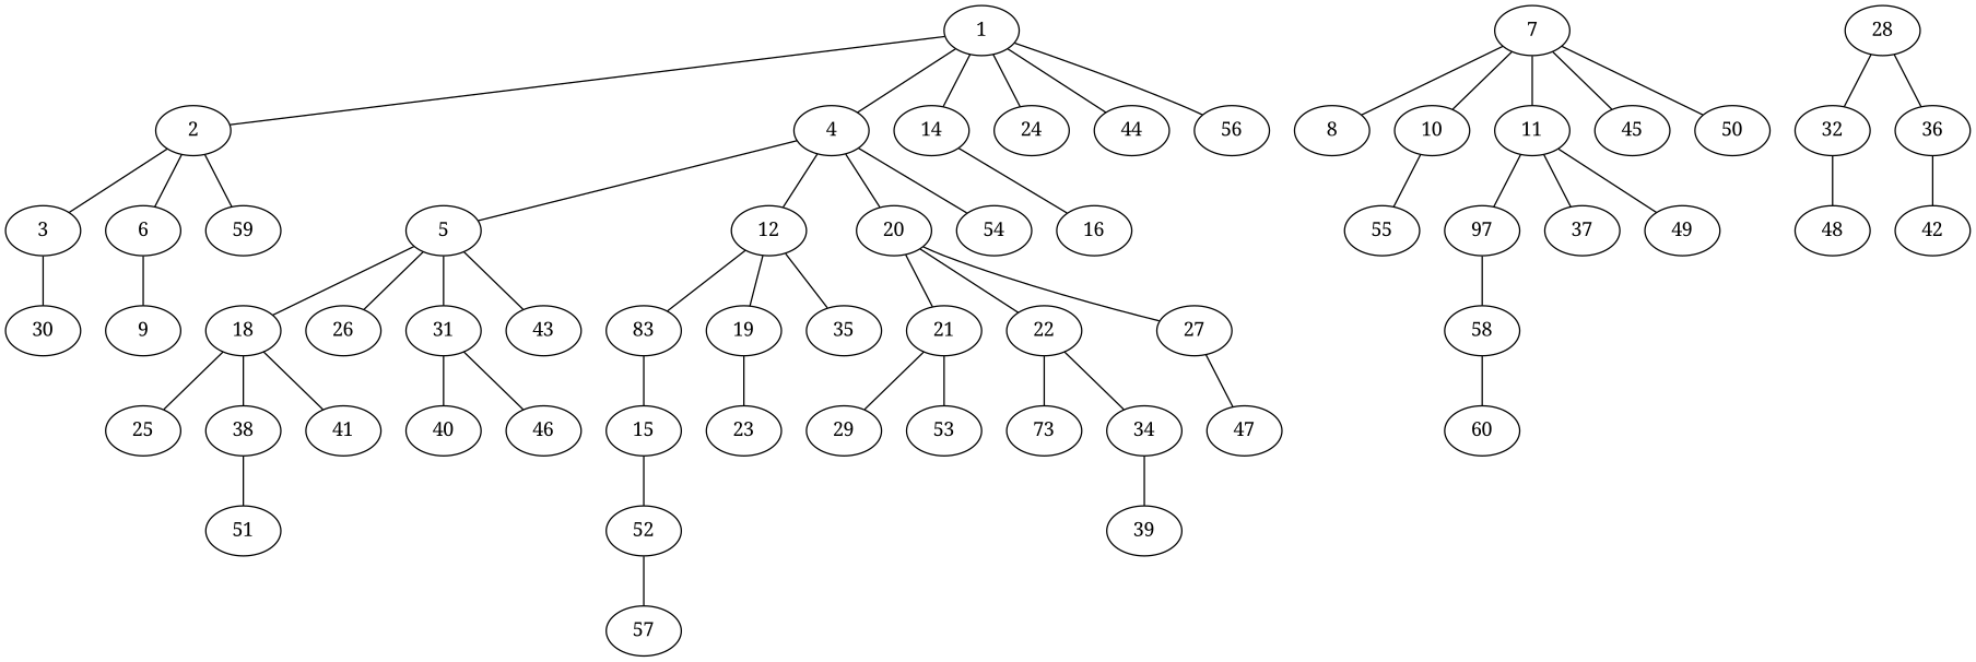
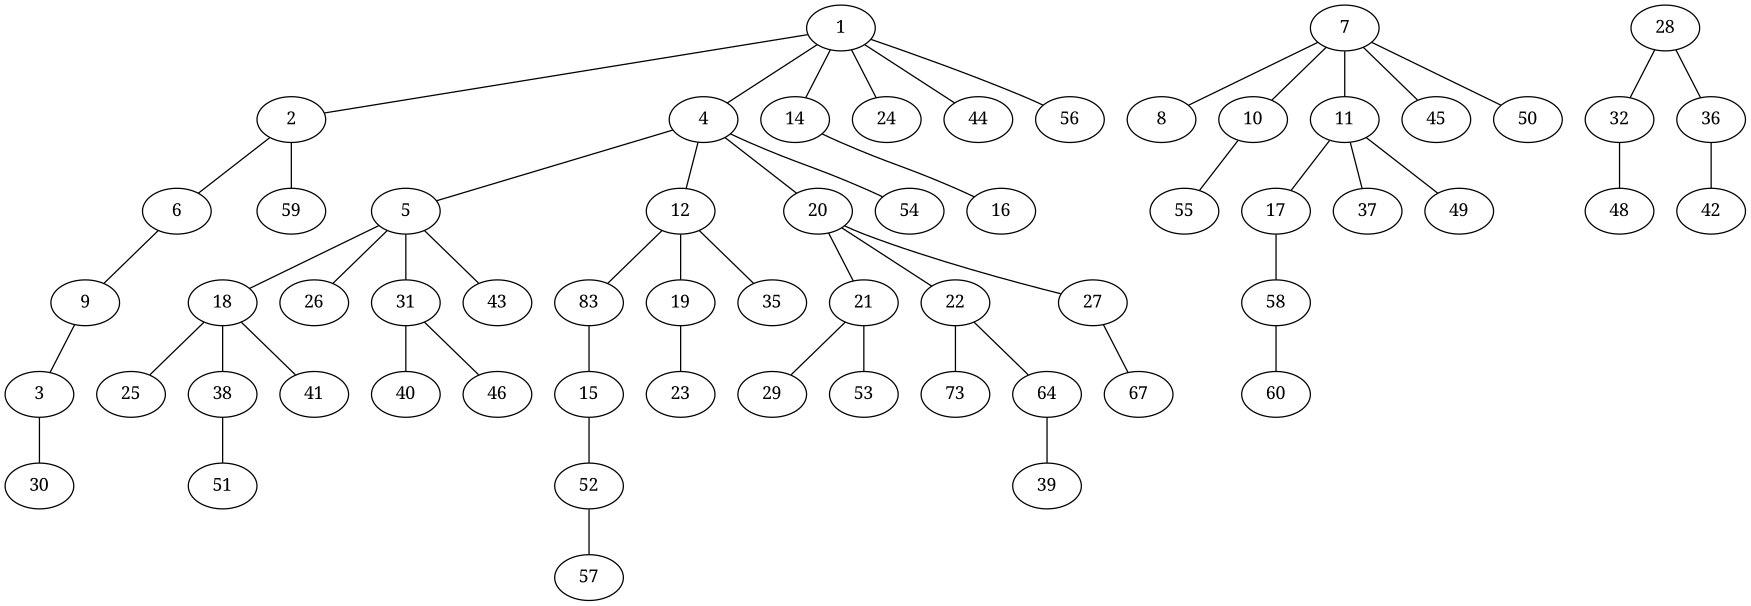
  graph {
    fontname="Noto Serif"
    node [fontname="Noto Serif"]
    edge [fontname="Noto Serif"]
    1
    2
    4
    14
    24
    44
    56
    3
    6
    59
    5
    12
    20
    54
    7
    8
    10
    11
    45
    50
    16
    30
    9
    18
    26
    31
    43
    n28 [label=83]
    19
    35
    21
    22
    27
    55
-   17 [label=97]
+   17
    37
    49
    25
    38
    41
    40
    46
    15
    23
    29
    53
    n47 [label=73]
-   34
-   47
+   34 [label=64]
+   47 [label=67]
    51
    28
    32
    36
    58
    48
    42
    60
    52
    57
    39
    1 -- 2
    1 -- 4
    1 -- 14
    1 -- 24
    1 -- 44
    1 -- 56
-   2 -- 3
+   9 -- 3
    2 -- 6
    2 -- 59
    4 -- 5
    4 -- 12
    4 -- 20
    4 -- 54
    14 -- 16
    3 -- 30
    6 -- 9
    5 -- 18
    5 -- 26
    5 -- 31
    5 -- 43
    12 -- n28
    12 -- 19
    12 -- 35
    20 -- 21
    20 -- 22
    20 -- 27
    7 -- 8
    7 -- 10
    7 -- 11
    7 -- 45
    7 -- 50
    10 -- 55
    11 -- 17
    11 -- 37
    11 -- 49
    18 -- 25
    18 -- 38
    18 -- 41
    31 -- 40
    31 -- 46
    n28 -- 15
    19 -- 23
    21 -- 29
    21 -- 53
    22 -- n47
    22 -- 34
    27 -- 47
    17 -- 58
    38 -- 51
    15 -- 52
    34 -- 39
    28 -- 32
    28 -- 36
    32 -- 48
    36 -- 42
    58 -- 60
    52 -- 57
  }
